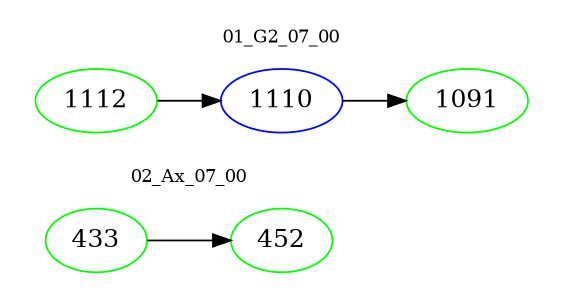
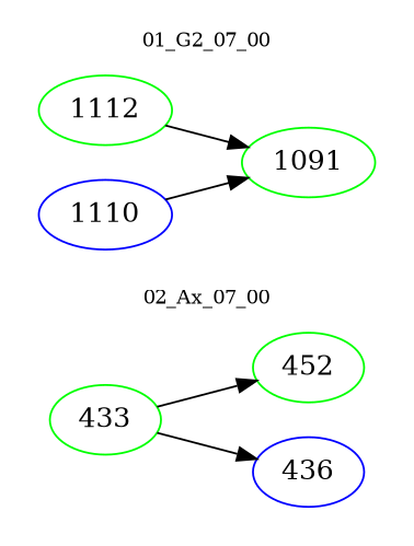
  digraph {
    rankdir=LR
    node [color=green]
    edge [color=black]
    n1 [label=433]
+   n2 [color=blue label=436]
    n3 [label=452]
    n4 [label=1112]
    n5 [color=blue label=1110]
    n6 [label=1091]
    subgraph cluster_1 {
      color=white
      fontsize=10
      label="02_Ax_07_00"
      n1
+     n2
      n3
    }
    subgraph cluster_2 {
      color=white
      fontsize=10
      label="01_G2_07_00"
      n4
      n5
      n6
    }
+   n1 -> n2
    n1 -> n3
-   n4 -> n5
+   n4 -> n6
    n5 -> n6
  }
